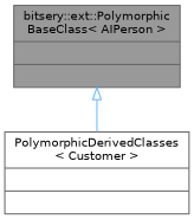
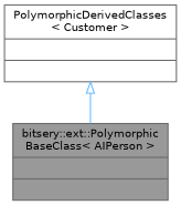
  digraph {
    node [color=gray40 fontname=Helvetica fontsize=10 shape=record style=filled]
    n1 [fillcolor=grey60 fontcolor=black height=0.2 label="{bitsery::ext::Polymorphic\lBaseClass\< AIPerson \>\n||}" width=0.4]
    n2 [fillcolor=white height=0.2 label="{PolymorphicDerivedClasses\l\< Customer \>\n||}" width=0.4]
-   n1 -> n2 [arrowtail=onormal color=steelblue1 dir=back fontname=Helvetica fontsize=10 labelfontname=Helvetica labelfontsize=10 style=solid]
+   n2 -> n1 [arrowtail=onormal color=steelblue1 dir=back fontname=Helvetica fontsize=10 labelfontname=Helvetica labelfontsize=10 style=solid]
  }
